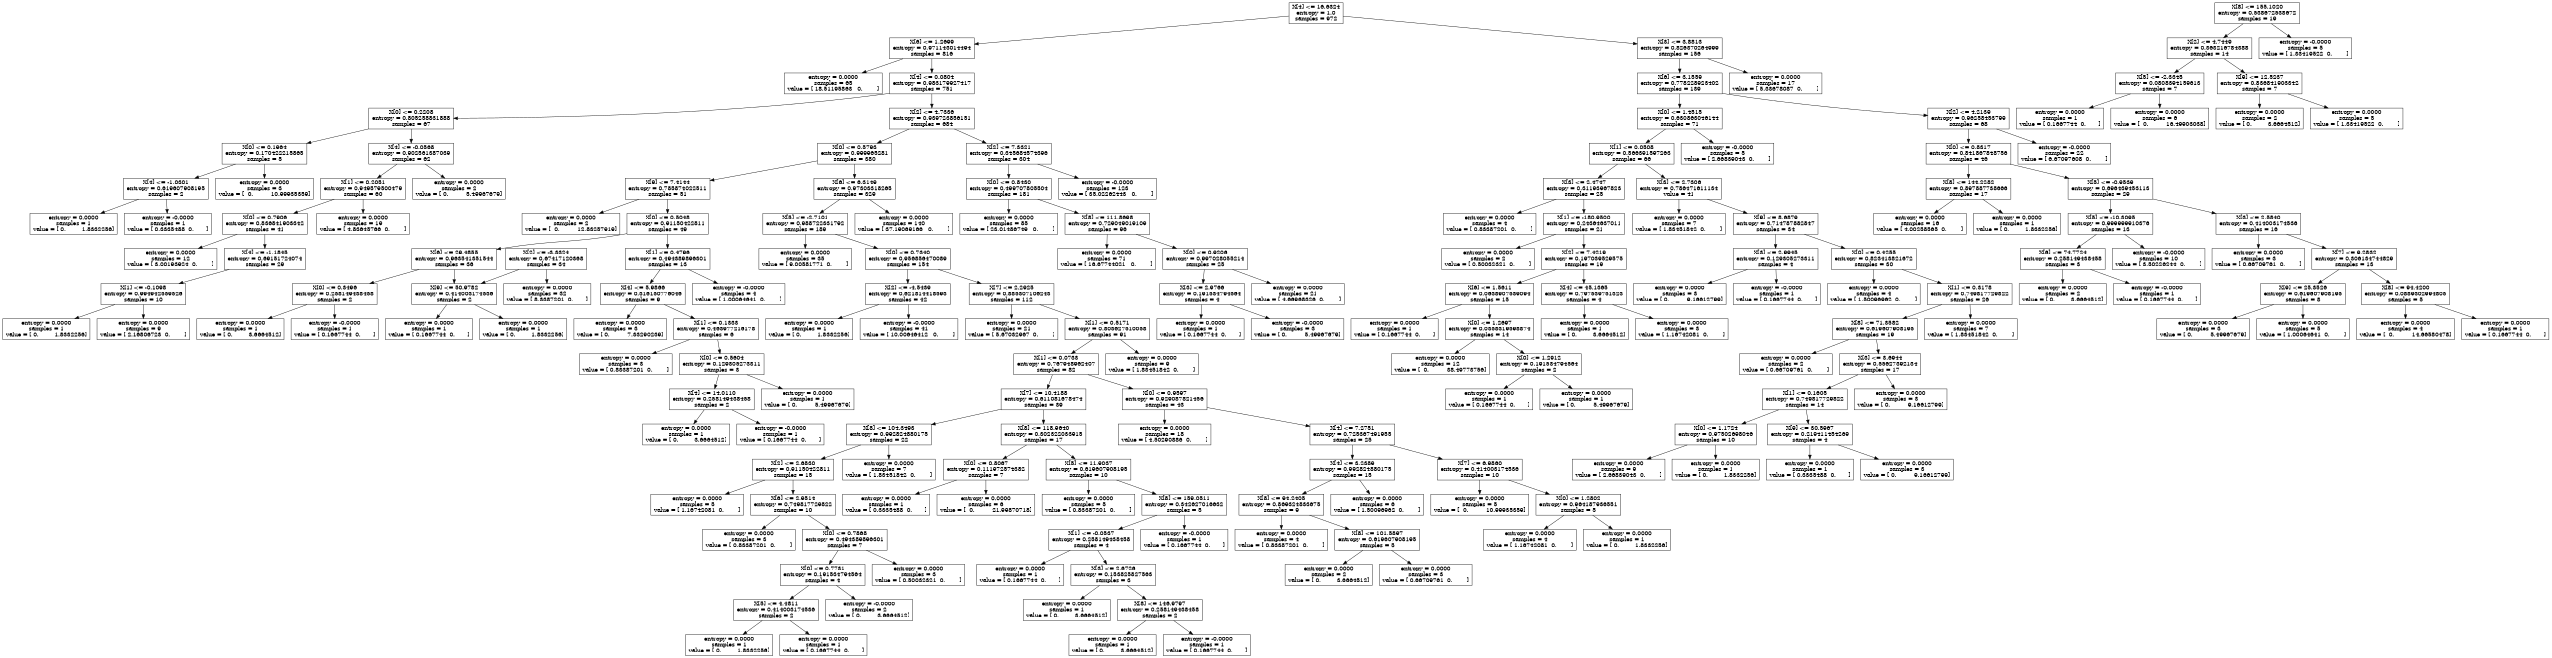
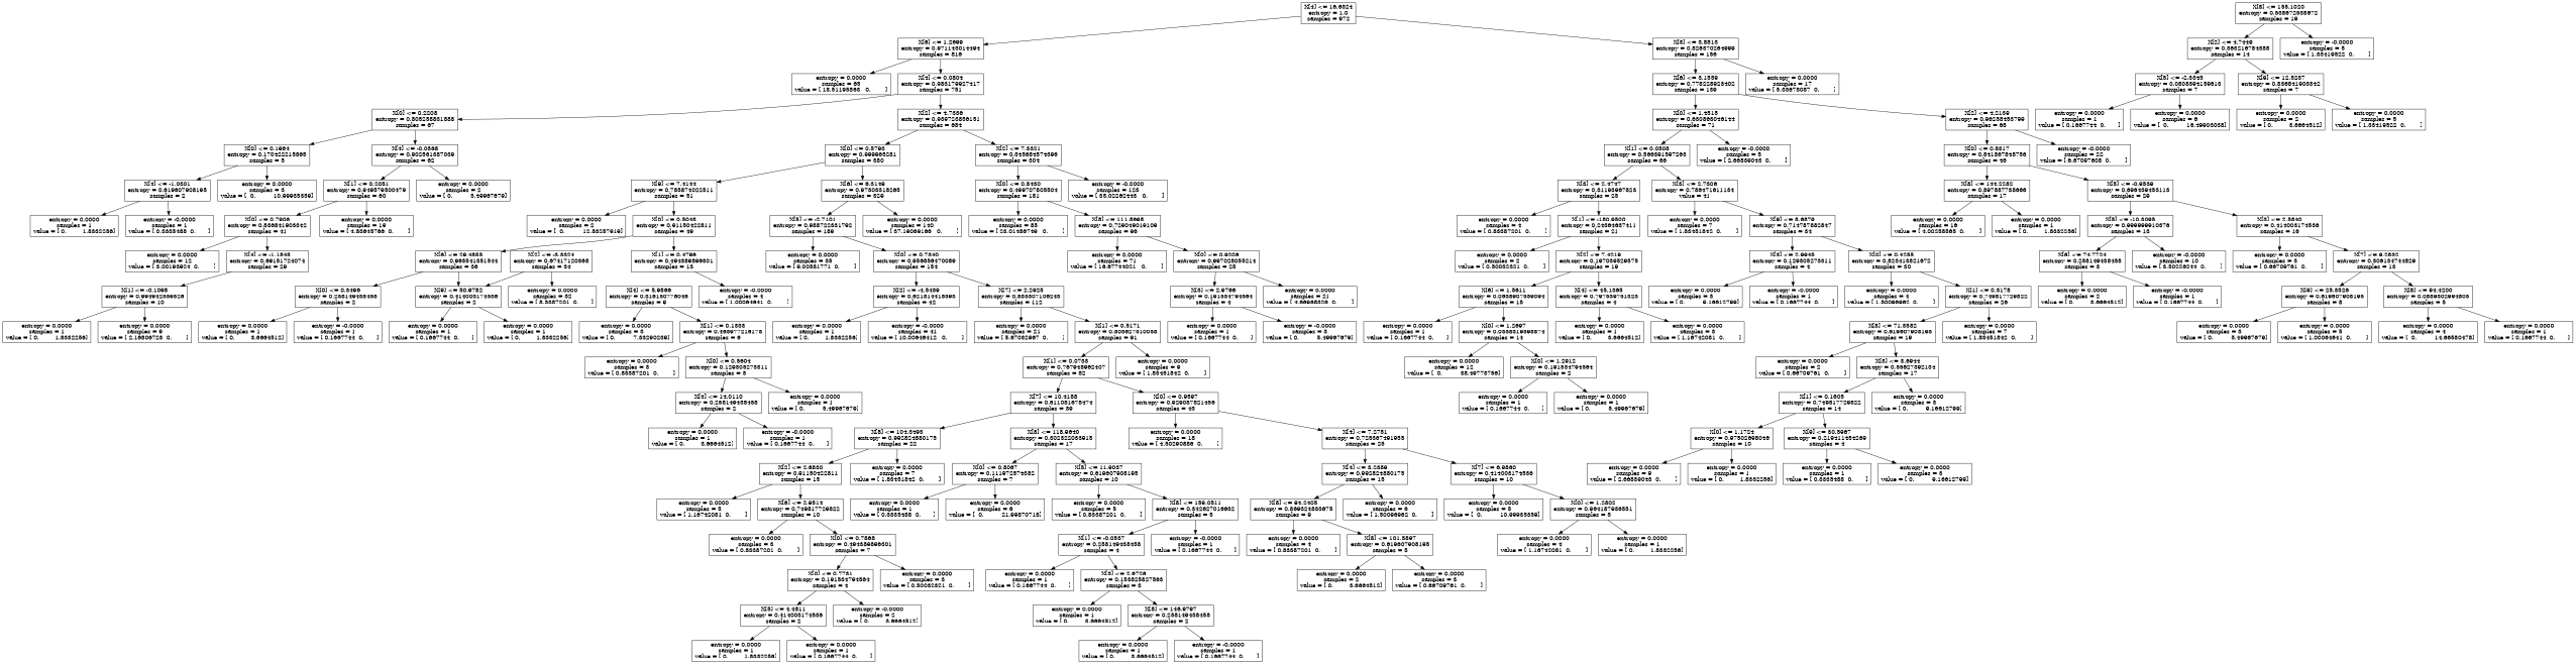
  digraph {
    node [shape=box]
    n1 [label="X[4] <= 16.6324\nentropy = 1.0\nsamples = 972"]
    n2 [label="X[6] <= 1.2699\nentropy = 0.971143014494\nsamples = 816"]
    n3 [label="X[3] <= 3.8813\nentropy = 0.826370264999\nsamples = 156"]
    n4 [label="entropy = 0.0000\nsamples = 65\nvalue = [ 18.51195863   0.        ]"]
    n5 [label="X[4] <= 0.0804\nentropy = 0.983179927417\nsamples = 751"]
    n6 [label="X[6] <= 3.1559\nentropy = 0.778228923402\nsamples = 139"]
    n7 [label="entropy = 0.0000\nsamples = 17\nvalue = [ 5.33678087  0.        ]"]
    n8 [label="X[0] <= 0.2208\nentropy = 0.805258831888\nsamples = 67"]
    n9 [label="X[2] <= 4.7336\nentropy = 0.939723856151\nsamples = 684"]
    n10 [label="X[0] <= 0.1964\nentropy = 0.170422215865\nsamples = 5"]
    n11 [label="X[4] <= -0.0568\nentropy = 0.902561387039\nsamples = 62"]
    n12 [label="X[0] <= 0.5793\nentropy = 0.999965281\nsamples = 380"]
    n13 [label="X[2] <= 7.3321\nentropy = 0.345684574396\nsamples = 304"]
    n14 [label="X[4] <= -1.0301\nentropy = 0.619607908195\nsamples = 2"]
    n15 [label="entropy = 0.0000\nsamples = 3\nvalue = [  0.          10.99935359]"]
    n16 [label="X[1] <= 0.2051\nentropy = 0.949579500479\nsamples = 60"]
    n17 [label="entropy = 0.0000\nsamples = 2\nvalue = [ 0.          5.49967679]"]
    n18 [label="entropy = 0.0000\nsamples = 1\nvalue = [ 0.         1.8332256]"]
    n19 [label="entropy = -0.0000\nsamples = 1\nvalue = [ 0.3335488  0.       ]"]
    n20 [label="X[0] <= 0.7906\nentropy = 0.836841903342\nsamples = 41"]
    n21 [label="entropy = 0.0000\nsamples = 19\nvalue = [ 4.83645766  0.        ]"]
    n22 [label="entropy = 0.0000\nsamples = 12\nvalue = [ 3.00193924  0.        ]"]
    n23 [label="X[4] <= -1.1845\nentropy = 0.69151724074\nsamples = 29"]
    n24 [label="X[1] <= -0.1098\nentropy = 0.994942559526\nsamples = 10"]
    n25 [label="X[8] <= 155.1020\nentropy = 0.538672538672\nsamples = 19"]
    n26 [label="X[2] <= 4.7449\nentropy = 0.363216784388\nsamples = 14"]
    n27 [label="entropy = -0.0000\nsamples = 5\nvalue = [ 1.33419522  0.        ]"]
    n28 [label="entropy = 0.0000\nsamples = 1\nvalue = [ 0.         1.8332256]"]
    n29 [label="entropy = 0.0000\nsamples = 9\nvalue = [ 2.16806723  0.        ]"]
    n30 [label="X[5] <= -2.3345\nentropy = 0.0808394159613\nsamples = 7"]
    n31 [label="X[9] <= 12.5237\nentropy = 0.836841903342\nsamples = 7"]
    n32 [label="entropy = 0.0000\nsamples = 1\nvalue = [ 0.1667744  0.       ]"]
    n33 [label="entropy = 0.0000\nsamples = 6\nvalue = [  0.          16.49903038]"]
    n34 [label="entropy = 0.0000\nsamples = 2\nvalue = [ 0.         3.6664512]"]
    n35 [label="entropy = 0.0000\nsamples = 5\nvalue = [ 1.33419522  0.        ]"]
    n36 [label="X[9] <= 7.4144\nentropy = 0.785874022511\nsamples = 51"]
    n37 [label="X[6] <= 6.3149\nentropy = 0.97303318265\nsamples = 329"]
    n38 [label="X[0] <= 0.8430\nentropy = 0.499707805504\nsamples = 181"]
    n39 [label="entropy = -0.0000\nsamples = 123\nvalue = [ 35.02262443   0.        ]"]
    n40 [label="entropy = 0.0000\nsamples = 2\nvalue = [  0.          12.83257919]"]
    n41 [label="X[0] <= 0.5048\nentropy = 0.91150422811\nsamples = 49"]
    n42 [label="X[5] <= -2.7101\nentropy = 0.988722331792\nsamples = 189"]
    n43 [label="entropy = 0.0000\nsamples = 140\nvalue = [ 37.19069166   0.        ]"]
    n44 [label="X[6] <= 29.4855\nentropy = 0.963541351544\nsamples = 36"]
    n45 [label="X[1] <= 0.4796\nentropy = 0.494389896301\nsamples = 13"]
    n46 [label="X[0] <= 0.3496\nentropy = 0.258149438458\nsamples = 2"]
    n47 [label="X[9] <= 50.9782\nentropy = 0.414003174536\nsamples = 2"]
    n48 [label="X[4] <= 5.9866\nentropy = 0.316150776046\nsamples = 9"]
    n49 [label="entropy = -0.0000\nsamples = 4\nvalue = [ 1.00064641  0.        ]"]
    n50 [label="X[2] <= -3.3324\nentropy = 0.67417120368\nsamples = 34"]
    n51 [label="entropy = 0.0000\nsamples = 32\nvalue = [ 8.3387201  0.       ]"]
    n52 [label="entropy = 0.0000\nsamples = 1\nvalue = [ 0.         3.6664512]"]
    n53 [label="entropy = -0.0000\nsamples = 1\nvalue = [ 0.1667744  0.       ]"]
    n54 [label="entropy = 0.0000\nsamples = 1\nvalue = [ 0.1667744  0.       ]"]
    n55 [label="entropy = 0.0000\nsamples = 1\nvalue = [ 0.         1.8332256]"]
    n56 [label="entropy = 0.0000\nsamples = 3\nvalue = [ 0.          7.33290239]"]
    n57 [label="X[1] <= 0.1333\nentropy = 0.463977216178\nsamples = 6"]
    n58 [label="entropy = 0.0000\nsamples = 3\nvalue = [ 0.83387201  0.        ]"]
    n59 [label="X[0] <= 0.5604\nentropy = 0.129305273311\nsamples = 3"]
    n60 [label="X[4] <= 14.0110\nentropy = 0.258149438458\nsamples = 2"]
    n61 [label="entropy = 0.0000\nsamples = 1\nvalue = [ 0.          5.49967679]"]
    n62 [label="entropy = 0.0000\nsamples = 1\nvalue = [ 0.         3.6664512]"]
    n63 [label="entropy = -0.0000\nsamples = 1\nvalue = [ 0.1667744  0.       ]"]
    n64 [label="entropy = 0.0000\nsamples = 35\nvalue = [ 9.00581771  0.        ]"]
    n65 [label="X[0] <= 0.7340\nentropy = 0.956856470089\nsamples = 154"]
    n66 [label="X[2] <= -4.5439\nentropy = 0.621814418593\nsamples = 42"]
    n67 [label="X[7] <= 2.2925\nentropy = 0.885307106243\nsamples = 112"]
    n68 [label="entropy = 0.0000\nsamples = 1\nvalue = [ 0.         1.8332256]"]
    n69 [label="entropy = -0.0000\nsamples = 41\nvalue = [ 10.00646412   0.        ]"]
    n70 [label="entropy = 0.0000\nsamples = 21\nvalue = [ 5.67032967  0.        ]"]
    n71 [label="X[1] <= 0.5171\nentropy = 0.803627510058\nsamples = 91"]
    n72 [label="X[1] <= 0.0733\nentropy = 0.767948962407\nsamples = 82"]
    n73 [label="entropy = 0.0000\nsamples = 9\nvalue = [ 1.83451842  0.        ]"]
    n74 [label="X[7] <= 10.4188\nentropy = 0.611081678474\nsamples = 39"]
    n75 [label="X[0] <= 0.9597\nentropy = 0.929087821456\nsamples = 43"]
    n76 [label="X[8] <= 104.3493\nentropy = 0.992824880175\nsamples = 22"]
    n77 [label="X[8] <= 118.9640\nentropy = 0.302322033915\nsamples = 17"]
    n78 [label="entropy = 0.0000\nsamples = 18\nvalue = [ 4.50290886  0.        ]"]
    n79 [label="X[4] <= 7.2751\nentropy = 0.725367491955\nsamples = 25"]
    n80 [label="X[2] <= 2.6830\nentropy = 0.91150422811\nsamples = 15"]
    n81 [label="entropy = 0.0000\nsamples = 7\nvalue = [ 1.83451842  0.        ]"]
    n82 [label="X[0] <= 0.8067\nentropy = 0.111972574382\nsamples = 7"]
    n83 [label="X[5] <= 11.9037\nentropy = 0.619607908195\nsamples = 10"]
    n84 [label="entropy = 0.0000\nsamples = 5\nvalue = [ 1.16742081  0.        ]"]
    n85 [label="X[6] <= 2.9514\nentropy = 0.749817729822\nsamples = 10"]
    n86 [label="entropy = 0.0000\nsamples = 3\nvalue = [ 0.83387201  0.        ]"]
    n87 [label="X[0] <= 0.7868\nentropy = 0.494389896301\nsamples = 7"]
    n88 [label="X[0] <= 0.7731\nentropy = 0.191534794564\nsamples = 4"]
    n89 [label="entropy = 0.0000\nsamples = 3\nvalue = [ 0.50032321  0.        ]"]
    n90 [label="X[5] <= 4.4811\nentropy = 0.414003174536\nsamples = 2"]
    n91 [label="entropy = -0.0000\nsamples = 2\nvalue = [ 0.         3.6664512]"]
    n92 [label="entropy = 0.0000\nsamples = 1\nvalue = [ 0.         1.8332256]"]
    n93 [label="entropy = 0.0000\nsamples = 1\nvalue = [ 0.1667744  0.       ]"]
    n94 [label="entropy = 0.0000\nsamples = 1\nvalue = [ 0.3335488  0.       ]"]
    n95 [label="entropy = 0.0000\nsamples = 6\nvalue = [  0.          21.99870718]"]
    n96 [label="entropy = 0.0000\nsamples = 5\nvalue = [ 0.83387201  0.        ]"]
    n97 [label="X[8] <= 159.0511\nentropy = 0.342627016632\nsamples = 5"]
    n98 [label="X[1] <= -0.0537\nentropy = 0.258149438458\nsamples = 4"]
    n99 [label="entropy = -0.0000\nsamples = 1\nvalue = [ 0.1667744  0.       ]"]
    n100 [label="entropy = 0.0000\nsamples = 1\nvalue = [ 0.1667744  0.       ]"]
    n101 [label="X[3] <= 2.6726\nentropy = 0.153825827563\nsamples = 3"]
    n102 [label="entropy = 0.0000\nsamples = 1\nvalue = [ 0.         3.6664512]"]
    n103 [label="X[8] <= 146.9797\nentropy = 0.258149438458\nsamples = 2"]
    n104 [label="entropy = 0.0000\nsamples = 1\nvalue = [ 0.         3.6664512]"]
    n105 [label="entropy = -0.0000\nsamples = 1\nvalue = [ 0.1667744  0.       ]"]
    n106 [label="X[4] <= 3.2389\nentropy = 0.992824880175\nsamples = 15"]
    n107 [label="X[7] <= 6.9860\nentropy = 0.414003174536\nsamples = 10"]
    n108 [label="X[8] <= 94.2405\nentropy = 0.869324833675\nsamples = 9"]
    n109 [label="entropy = 0.0000\nsamples = 6\nvalue = [ 1.50096962  0.        ]"]
    n110 [label="entropy = 0.0000\nsamples = 5\nvalue = [  0.          10.99935359]"]
    n111 [label="X[0] <= 1.2802\nentropy = 0.964187936551\nsamples = 5"]
    n112 [label="entropy = 0.0000\nsamples = 4\nvalue = [ 0.83387201  0.        ]"]
    n113 [label="X[8] <= 101.5897\nentropy = 0.619607908195\nsamples = 5"]
    n114 [label="entropy = 0.0000\nsamples = 2\nvalue = [ 0.         3.6664512]"]
    n115 [label="entropy = 0.0000\nsamples = 3\nvalue = [ 0.66709761  0.        ]"]
    n116 [label="entropy = 0.0000\nsamples = 4\nvalue = [ 1.16742081  0.        ]"]
    n117 [label="entropy = 0.0000\nsamples = 1\nvalue = [ 0.         1.8332256]"]
    n118 [label="entropy = 0.0000\nsamples = 85\nvalue = [ 23.01486749   0.        ]"]
    n119 [label="X[8] <= 111.8698\nentropy = 0.729049019109\nsamples = 96"]
    n120 [label="entropy = 0.0000\nsamples = 71\nvalue = [ 16.67744021   0.        ]"]
    n121 [label="X[0] <= 0.9206\nentropy = 0.997028055214\nsamples = 25"]
    n122 [label="X[3] <= 2.9766\nentropy = 0.191534794564\nsamples = 4"]
    n123 [label="entropy = 0.0000\nsamples = 21\nvalue = [ 4.66968326  0.        ]"]
    n124 [label="entropy = 0.0000\nsamples = 1\nvalue = [ 0.1667744  0.       ]"]
    n125 [label="entropy = -0.0000\nsamples = 3\nvalue = [ 0.          5.49967679]"]
    n126 [label="X[0] <= 1.4515\nentropy = 0.630863046144\nsamples = 71"]
    n127 [label="X[2] <= 4.2139\nentropy = 0.96258453799\nsamples = 68"]
    n128 [label="X[1] <= 0.0508\nentropy = 0.566391597263\nsamples = 66"]
    n129 [label="entropy = -0.0000\nsamples = 5\nvalue = [ 2.66839043  0.        ]"]
    n130 [label="X[0] <= 0.8317\nentropy = 0.841867848756\nsamples = 46"]
    n131 [label="entropy = -0.0000\nsamples = 22\nvalue = [ 6.67097608  0.        ]"]
    n132 [label="X[3] <= 2.4747\nentropy = 0.31193967823\nsamples = 25"]
    n133 [label="X[3] <= 2.7306\nentropy = 0.786471611134\nvalue = 41"]
    n134 [label="entropy = 0.0000\nsamples = 4\nvalue = [ 0.83387201  0.        ]"]
-   n135 [label="X[1] <= -180.9500\nentropy = 0.24364637011\nsamples = 21"]
+   n135 [label="X[1] <= -180.9500\nentropy = 0.24364637411\nsamples = 21"]
    n136 [label="entropy = 0.0000\nsamples = 7\nvalue = [ 1.83451842  0.        ]"]
    n137 [label="X[9] <= 8.6879\nentropy = 0.714787882847\nsamples = 34"]
    n138 [label="entropy = 0.0000\nsamples = 2\nvalue = [ 0.50032321  0.        ]"]
    n139 [label="X[2] <= 7.4219\nentropy = 0.197039529575\nsamples = 19"]
    n140 [label="X[6] <= 1.5611\nentropy = 0.0638907539094\nsamples = 15"]
    n141 [label="X[4] <= 45.1365\nentropy = 0.797539751323\nsamples = 4"]
    n142 [label="entropy = 0.0000\nsamples = 1\nvalue = [ 0.1667744  0.       ]"]
    n143 [label="X[0] <= 1.2697\nentropy = 0.0358319598874\nsamples = 14"]
    n144 [label="entropy = 0.0000\nsamples = 1\nvalue = [ 0.         3.6664512]"]
    n145 [label="entropy = 0.0000\nsamples = 3\nvalue = [ 1.16742081  0.        ]"]
    n146 [label="entropy = 0.0000\nsamples = 12\nvalue = [  0.          38.49773756]"]
    n147 [label="X[0] <= 1.2912\nentropy = 0.191534794564\nsamples = 2"]
    n148 [label="entropy = 0.0000\nsamples = 1\nvalue = [ 0.1667744  0.       ]"]
    n149 [label="entropy = 0.0000\nsamples = 1\nvalue = [ 0.          5.49967679]"]
    n150 [label="X[3] <= 2.9945\nentropy = 0.129305273311\nsamples = 4"]
    n151 [label="X[0] <= 0.4255\nentropy = 0.823413821672\nsamples = 30"]
    n152 [label="entropy = 0.0000\nsamples = 3\nvalue = [ 0.          9.16612799]"]
    n153 [label="entropy = -0.0000\nsamples = 1\nvalue = [ 0.1667744  0.       ]"]
    n154 [label="entropy = 0.0000\nsamples = 4\nvalue = [ 1.50096962  0.        ]"]
    n155 [label="X[1] <= 0.3178\nentropy = 0.749817729822\nsamples = 26"]
    n156 [label="X[8] <= 71.3582\nentropy = 0.619607908195\nsamples = 19"]
    n157 [label="entropy = 0.0000\nsamples = 7\nvalue = [ 1.83451842  0.        ]"]
    n158 [label="entropy = 0.0000\nsamples = 2\nvalue = [ 0.66709761  0.        ]"]
    n159 [label="X[3] <= 3.6944\nentropy = 0.55627392134\nsamples = 17"]
    n160 [label="X[1] <= 0.1605\nentropy = 0.749817729822\nsamples = 14"]
    n161 [label="entropy = 0.0000\nsamples = 3\nvalue = [ 0.          9.16612799]"]
    n162 [label="X[0] <= 1.1724\nentropy = 0.97502698046\nsamples = 10"]
    n163 [label="X[9] <= 30.5967\nentropy = 0.219411454269\nsamples = 4"]
    n164 [label="entropy = 0.0000\nsamples = 9\nvalue = [ 2.66839043  0.        ]"]
    n165 [label="entropy = 0.0000\nsamples = 1\nvalue = [ 0.         1.8332256]"]
    n166 [label="entropy = 0.0000\nsamples = 1\nvalue = [ 0.3335488  0.       ]"]
    n167 [label="entropy = 0.0000\nsamples = 3\nvalue = [ 0.          9.16612799]"]
    n168 [label="X[8] <= 144.2282\nentropy = 0.897887738666\nsamples = 17"]
    n169 [label="X[5] <= -0.9539\nentropy = 0.696439453113\nsamples = 29"]
    n170 [label="entropy = 0.0000\nsamples = 16\nvalue = [ 4.00258565  0.        ]"]
    n171 [label="entropy = 0.0000\nsamples = 1\nvalue = [ 0.         1.8332256]"]
    n172 [label="X[5] <= -10.3095\nentropy = 0.999999910376\nsamples = 13"]
    n173 [label="X[3] <= 2.5840\nentropy = 0.414003174536\nsamples = 16"]
    n174 [label="X[6] <= 74.7724\nentropy = 0.258149438458\nsamples = 3"]
    n175 [label="entropy = -0.0000\nsamples = 10\nvalue = [ 3.50226244  0.        ]"]
    n176 [label="entropy = 0.0000\nsamples = 3\nvalue = [ 0.66709761  0.        ]"]
    n177 [label="X[7] <= 9.2832\nentropy = 0.306134744829\nsamples = 13"]
    n178 [label="entropy = 0.0000\nsamples = 2\nvalue = [ 0.         3.6664512]"]
    n179 [label="entropy = -0.0000\nsamples = 1\nvalue = [ 0.1667744  0.       ]"]
    n180 [label="X[9] <= 25.3526\nentropy = 0.619607908195\nsamples = 8"]
    n181 [label="X[8] <= 94.4200\nentropy = 0.0889302994805\nsamples = 5"]
    n182 [label="entropy = 0.0000\nsamples = 3\nvalue = [ 0.          5.49967679]"]
    n183 [label="entropy = 0.0000\nsamples = 5\nvalue = [ 1.00064641  0.        ]"]
    n184 [label="entropy = 0.0000\nsamples = 4\nvalue = [  0.          14.66580478]"]
    n185 [label="entropy = 0.0000\nsamples = 1\nvalue = [ 0.1667744  0.       ]"]
    n1 -> n2
    n1 -> n3
    n2 -> n4
    n2 -> n5
    n3 -> n6
    n3 -> n7
    n5 -> n8
    n5 -> n9
    n6 -> n126
    n6 -> n127
    n8 -> n10
    n8 -> n11
    n9 -> n12
    n9 -> n13
    n10 -> n14
    n10 -> n15
    n11 -> n16
    n11 -> n17
    n12 -> n36
    n12 -> n37
    n13 -> n38
    n13 -> n39
    n14 -> n18
    n14 -> n19
    n16 -> n20
    n16 -> n21
    n20 -> n22
    n20 -> n23
    n23 -> n24
    n24 -> n28
    n24 -> n29
    n25 -> n26
    n25 -> n27
    n26 -> n30
    n26 -> n31
    n30 -> n32
    n30 -> n33
    n31 -> n34
    n31 -> n35
    n36 -> n40
    n36 -> n41
    n37 -> n42
    n37 -> n43
    n38 -> n118
    n38 -> n119
    n41 -> n44
    n41 -> n45
    n42 -> n64
    n42 -> n65
    n44 -> n46
    n44 -> n47
-   n45 -> n48
    n45 -> n49
    n46 -> n52
    n46 -> n53
    n47 -> n54
    n47 -> n55
    n48 -> n56
    n48 -> n57
    n50 -> n47
    n50 -> n51
    n57 -> n58
    n57 -> n59
    n59 -> n60
    n59 -> n61
    n60 -> n62
    n60 -> n63
    n65 -> n66
    n65 -> n67
    n66 -> n68
    n66 -> n69
    n67 -> n70
    n67 -> n71
    n71 -> n72
    n71 -> n73
    n72 -> n74
    n72 -> n75
    n74 -> n76
    n74 -> n77
    n75 -> n78
    n75 -> n79
    n76 -> n80
    n76 -> n81
    n77 -> n82
    n77 -> n83
    n79 -> n106
    n79 -> n107
    n80 -> n84
    n80 -> n85
    n82 -> n94
    n82 -> n95
    n83 -> n96
    n83 -> n97
    n85 -> n86
    n85 -> n87
    n87 -> n88
    n87 -> n89
    n88 -> n90
    n88 -> n91
    n90 -> n92
    n90 -> n93
    n97 -> n98
    n97 -> n99
    n98 -> n100
    n98 -> n101
    n101 -> n102
    n101 -> n103
    n103 -> n104
    n103 -> n105
    n106 -> n108
    n106 -> n109
    n107 -> n110
    n107 -> n111
    n108 -> n112
    n108 -> n113
    n111 -> n116
    n111 -> n117
    n113 -> n114
    n113 -> n115
    n119 -> n120
    n119 -> n121
    n121 -> n122
    n121 -> n123
    n122 -> n124
    n122 -> n125
    n126 -> n128
    n126 -> n129
    n127 -> n130
    n127 -> n131
    n128 -> n132
    n128 -> n133
    n130 -> n168
    n130 -> n169
    n132 -> n134
    n132 -> n135
    n133 -> n136
    n133 -> n137
    n135 -> n138
    n135 -> n139
    n137 -> n150
    n137 -> n151
    n139 -> n140
    n139 -> n141
    n140 -> n142
    n140 -> n143
    n141 -> n144
    n141 -> n145
    n143 -> n146
    n143 -> n147
    n147 -> n148
    n147 -> n149
    n150 -> n152
    n150 -> n153
    n151 -> n154
    n151 -> n155
    n155 -> n156
    n155 -> n157
    n156 -> n158
    n156 -> n159
    n159 -> n160
    n159 -> n161
    n160 -> n162
    n160 -> n163
    n162 -> n164
    n162 -> n165
    n163 -> n166
    n163 -> n167
    n168 -> n170
    n168 -> n171
    n169 -> n172
    n169 -> n173
    n172 -> n174
    n172 -> n175
    n173 -> n176
    n173 -> n177
    n174 -> n178
    n174 -> n179
    n177 -> n180
    n177 -> n181
    n180 -> n182
    n180 -> n183
    n181 -> n184
    n181 -> n185
  }
